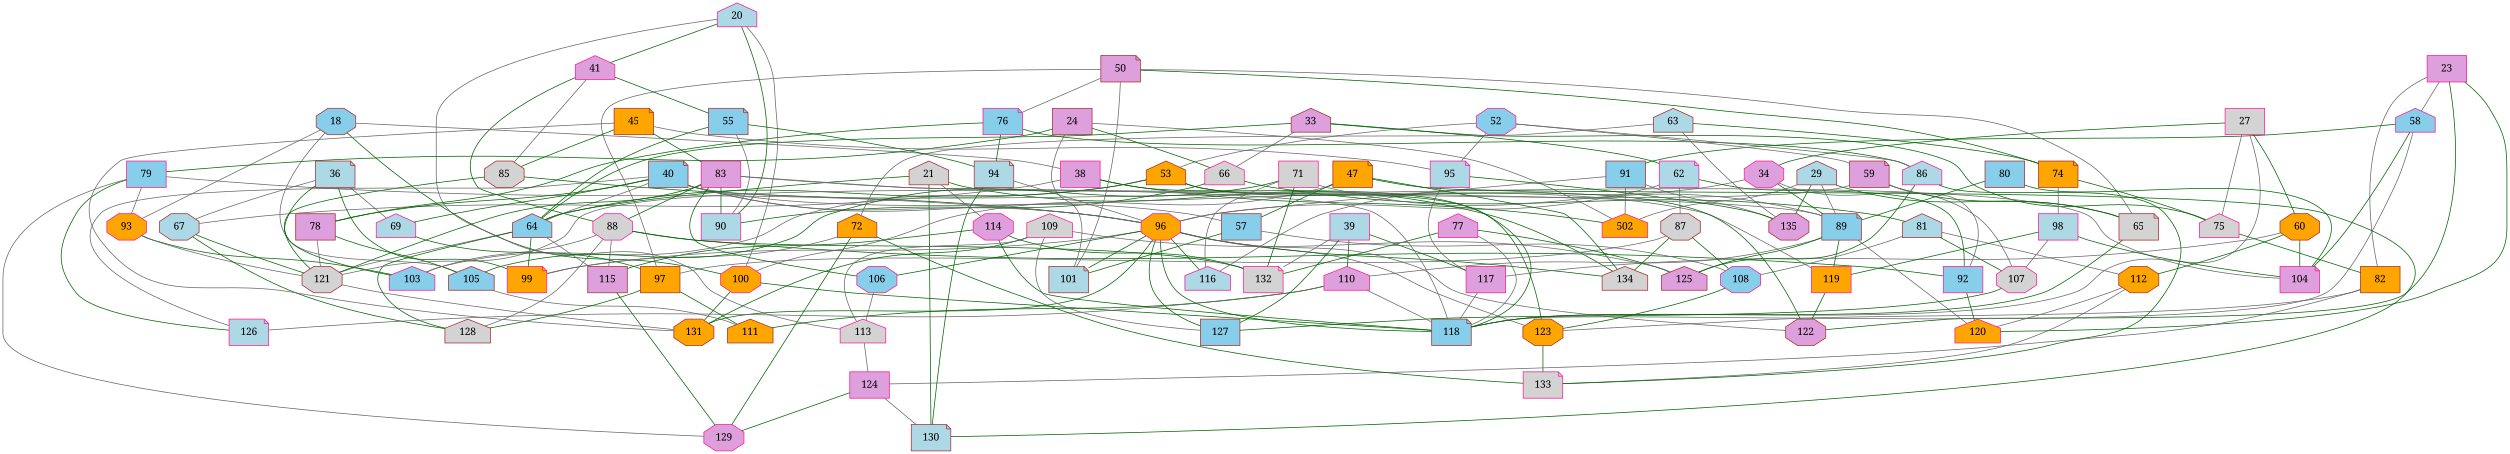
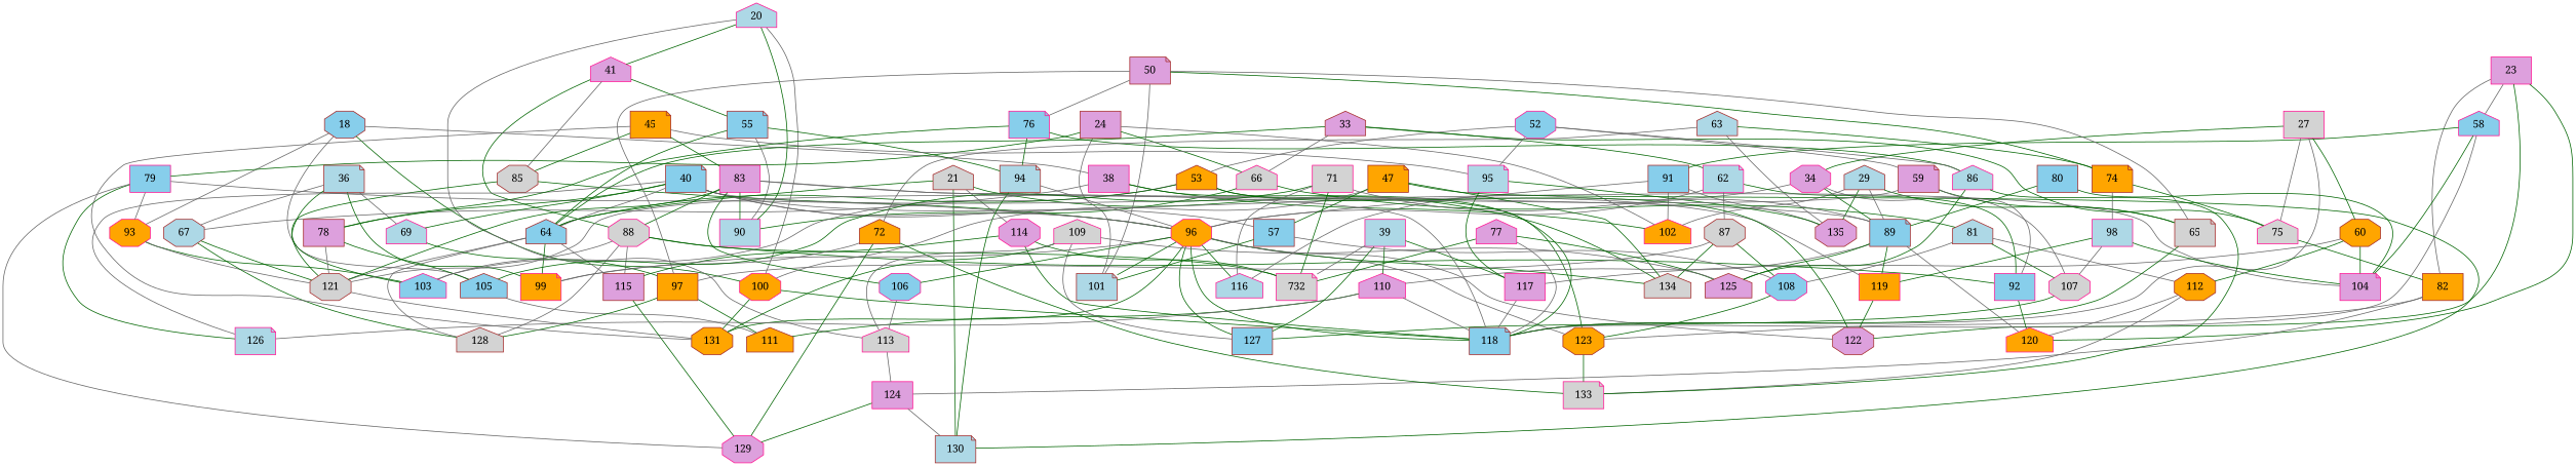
  graph {
    fontname="Noto Serif"
    node [color=brown fillcolor=plum fontname="Noto Serif" shape=house style=filled]
    edge [color=darkgreen fontname="Noto Serif"]
    18 [fillcolor=skyblue shape=octagon]
    38 [color=deeppink shape=box]
    93 [color=deeppink fillcolor=orange shape=octagon]
    100 [color=deeppink fillcolor=orange shape=octagon super="+26"]
    105 [fillcolor=skyblue]
-   102 [color=deeppink fillcolor=orange label=502]
+   102 [color=deeppink fillcolor=orange]
    67 [fillcolor=lightblue shape=octagon]
    123 [fillcolor=orange shape=octagon super="+1+56"]
    103 [color=deeppink fillcolor=skyblue]
    121 [fillcolor=lightgrey shape=octagon super="+9+31"]
    118 [fillcolor=skyblue shape=note super="+73+35"]
    131 [fillcolor=orange shape=octagon super="+43"]
    111 [fillcolor=orange]
    20 [color=deeppink fillcolor=lightblue]
    41 [color=deeppink]
    90 [color=deeppink fillcolor=lightblue shape=box]
    113 [color=deeppink fillcolor=lightgrey]
    55 [fillcolor=skyblue shape=note]
    85 [fillcolor=lightgrey shape=octagon]
    88 [color=deeppink fillcolor=lightgrey shape=octagon super="+19"]
    124 [color=deeppink shape=box]
    64 [fillcolor=skyblue super="+4+11+12"]
    99 [color=deeppink fillcolor=orange shape=note]
    115 [shape=box]
    128 [fillcolor=lightgrey]
    21 [fillcolor=lightgrey]
    114 [color=deeppink shape=octagon]
    130 [fillcolor=lightblue shape=note]
    134 [fillcolor=lightgrey]
-   132 [color=deeppink fillcolor=lightgrey shape=note super="+61"]
+   132 [color=deeppink fillcolor=lightgrey shape=note super="+61" label=732]
    23 [color=deeppink shape=box]
    58 [color=deeppink fillcolor=skyblue]
    82 [fillcolor=orange shape=box]
    120 [color=deeppink fillcolor=orange]
    122 [shape=octagon]
    104 [color=deeppink shape=note super="+44"]
    91 [fillcolor=skyblue shape=box]
    24 [shape=box]
    66 [color=deeppink fillcolor=lightgrey]
    79 [color=deeppink fillcolor=skyblue shape=box super="+68"]
    101 [fillcolor=lightblue shape=note super="+28"]
    81 [fillcolor=lightblue]
    96 [color=deeppink fillcolor=orange shape=octagon super="+2+30+5+15+51+25+48"]
    126 [color=deeppink fillcolor=lightblue shape=note]
    129 [color=deeppink shape=octagon]
    27 [color=deeppink fillcolor=lightgrey shape=box]
    34 [color=deeppink shape=octagon]
    60 [fillcolor=orange shape=octagon]
    75 [color=deeppink fillcolor=lightgrey]
    89 [fillcolor=skyblue shape=note super="+84+13"]
    107 [color=deeppink fillcolor=lightgrey shape=octagon]
    116 [color=deeppink fillcolor=lightblue]
    117 [color=deeppink shape=box]
    112 [fillcolor=orange shape=octagon]
    29 [fillcolor=lightblue]
    65 [fillcolor=lightgrey shape=note]
    135 [shape=octagon]
    110 [color=deeppink super="+42"]
    119 [color=deeppink fillcolor=orange shape=box]
    125
    33
    62 [color=deeppink fillcolor=lightblue shape=note]
    92 [color=deeppink fillcolor=skyblue shape=box]
    87 [fillcolor=lightgrey shape=octagon]
    127 [fillcolor=skyblue shape=box]
    36 [fillcolor=lightblue shape=note]
    69 [color=deeppink fillcolor=lightblue]
    97 [fillcolor=orange shape=box super="+22"]
    133 [color=deeppink fillcolor=lightgrey shape=note super="+70"]
    39 [color=deeppink fillcolor=lightblue shape=box]
    40 [fillcolor=skyblue shape=note super="+14+37"]
    57 [fillcolor=skyblue shape=box]
    78 [shape=box]
    108 [color=deeppink fillcolor=skyblue shape=octagon]
    106 [color=deeppink fillcolor=skyblue shape=octagon]
    94 [fillcolor=lightblue shape=note]
    83 [color=deeppink shape=box super="+32"]
    45 [fillcolor=orange shape=note]
    95 [color=deeppink fillcolor=lightblue shape=note]
    47 [fillcolor=orange shape=note]
    50 [shape=note super="+10"]
    74 [fillcolor=orange shape=note]
    76 [color=deeppink fillcolor=skyblue shape=note]
    98 [color=deeppink fillcolor=lightblue shape=box]
    86 [color=deeppink fillcolor=lightblue]
    53 [fillcolor=orange super="+49"]
    52 [color=deeppink fillcolor=skyblue shape=octagon]
    59 [shape=note]
    72 [fillcolor=orange super="+54"]
    63 [fillcolor=lightblue]
    71 [color=deeppink fillcolor=lightgrey shape=box]
    77 [color=deeppink]
    80 [fillcolor=skyblue shape=box]
    109 [color=deeppink fillcolor=lightgrey]
    18 -- 38 [color=gray40]
    18 -- 93 [color=gray40]
    18 -- 100
    18 -- 105 [color=gray40]
    38 -- 102
    38 -- 67 [color=gray40]
    38 -- 123
    93 -- 103
    93 -- 121 [color=gray40]
    100 -- 118 [weight=2]
    100 -- 131
    105 -- 111 [color=gray40]
    67 -- 121
    67 -- 128
    123 -- 133 [weight=2]
    121 -- 131 [color=gray40]
    20 -- 100 [color=gray40]
    20 -- 41
    20 -- 90
    20 -- 113 [color=gray40]
    41 -- 55
    41 -- 85 [color=gray40]
    41 -- 88
    113 -- 124 [color=gray40]
    55 -- 90 [color=gray40]
    55 -- 64
    55 -- 94
    85 -- 121
    85 -- 96
    88 -- 103 [color=gray40]
    88 -- 115 [color=gray40]
    88 -- 128 [color=gray40]
    88 -- 132
    88 -- 92
    124 -- 130 [color=gray40]
    124 -- 129
    64 -- 121 [color=gray40]
    64 -- 99
    64 -- 115 [color=gray40]
-   64 -- 128
+   64 -- 128 [color=gray40]
    115 -- 129
    21 -- 64
    21 -- 114 [color=gray40]
    21 -- 130
    21 -- 134
    114 -- 118
    114 -- 115
    114 -- 132
    23 -- 58 [color=gray40]
    23 -- 82 [color=gray40]
    23 -- 120
    23 -- 122
    58 -- 118 [color=gray40]
    58 -- 104
    58 -- 91
    82 -- 123 [color=gray40]
    82 -- 124 [color=gray40]
    91 -- 102 [color=gray40]
    91 -- 96 [color=gray40]
    91 -- 135 [color=gray40]
    24 -- 102 [color=gray40]
    24 -- 66
    24 -- 79
    24 -- 101 [color=gray40]
    66 -- 90
    66 -- 81
    79 -- 93 [color=gray40]
    79 -- 96 [color=gray40 weight=2]
    79 -- 126
    79 -- 129 [color=gray40]
    81 -- 107
    81 -- 112 [color=gray40]
    81 -- 108 [color=gray40]
    96 -- 123 [color=gray40 weight=3]
    96 -- 118
    96 -- 131 [weight=2]
    96 -- 99 [color=gray40]
    96 -- 134
    96 -- 122 [color=gray40]
    96 -- 101 [weight=2]
    96 -- 116
    96 -- 127
    96 -- 106 [weight=2]
    27 -- 118 [color=gray40]
    27 -- 34
    27 -- 60
    27 -- 75 [color=gray40]
    34 -- 89
    34 -- 107 [color=gray40]
    34 -- 116 [color=gray40]
    60 -- 104
    60 -- 117 [color=gray40]
    60 -- 112
    75 -- 82
    89 -- 120 [color=gray40]
    89 -- 110 [color=gray40]
    89 -- 119
    89 -- 125
    107 -- 127
    117 -- 118 [color=gray40]
    112 -- 120 [color=gray40]
    112 -- 133 [color=gray40]
    29 -- 102 [color=gray40]
    29 -- 89 [color=gray40]
    29 -- 65
    29 -- 135
    65 -- 118
    110 -- 118 [color=gray40]
    110 -- 111
    110 -- 126 [color=gray40 weight=2]
    119 -- 122
    33 -- 64
    33 -- 66 [color=gray40]
    33 -- 75
    33 -- 62
    62 -- 96 [color=gray40]
    62 -- 92
    62 -- 87 [color=gray40]
    92 -- 120
    87 -- 134
    87 -- 97 [color=gray40]
    87 -- 108
    36 -- 67 [color=gray40]
    36 -- 103
    36 -- 99
    36 -- 69 [color=gray40]
    69 -- 97
    97 -- 111 [weight=2]
    97 -- 128
    39 -- 132 [color=gray40]
    39 -- 117
    39 -- 110
    39 -- 127
    40 -- 64 [color=gray40]
    40 -- 104 [color=gray40]
    40 -- 96 [color=gray40]
    40 -- 126 [color=gray40]
    40 -- 119 [color=gray40]
    40 -- 69
    40 -- 57 [color=gray40]
    40 -- 78
    57 -- 101
    57 -- 108 [color=gray40]
    78 -- 105
    78 -- 121 [color=gray40]
    108 -- 123
    106 -- 113 [color=gray40]
    94 -- 130
    94 -- 96 [color=gray40]
    83 -- 121
    83 -- 118 [color=gray40]
    83 -- 90
    83 -- 88 [weight=2]
    83 -- 89 [color=gray40]
    83 -- 106
    45 -- 131 [color=gray40]
    45 -- 85
    45 -- 83
    45 -- 95 [color=gray40]
-   95 -- 117 [color=gray40]
+   95 -- 117
    95 -- 135
    47 -- 100 [color=gray40]
    47 -- 130
    47 -- 134
    47 -- 57
    50 -- 101 [color=gray40 weight=2]
    50 -- 65 [color=gray40]
    50 -- 97 [color=gray40]
    50 -- 74
    50 -- 76 [color=gray40]
    74 -- 75
    74 -- 98 [color=gray40]
    76 -- 78
    76 -- 94
    76 -- 86
    98 -- 104
    98 -- 107 [color=gray40]
    98 -- 119
    86 -- 125
    86 -- 133
    53 -- 103 [color=gray40]
    53 -- 118
    53 -- 64 [weight=2]
    53 -- 122
    52 -- 95 [color=gray40]
    52 -- 86 [color=gray40]
    52 -- 53 [color=gray40]
    52 -- 59 [color=gray40]
    59 -- 121 [color=gray40]
    59 -- 65
    59 -- 92 [color=gray40]
    72 -- 99 [color=gray40]
    72 -- 129
    72 -- 133 [weight=2]
    63 -- 135 [color=gray40]
    63 -- 74
    63 -- 72 [color=gray40 weight=2]
    71 -- 105
    71 -- 132
    71 -- 89 [color=gray40]
    71 -- 116 [color=gray40]
    77 -- 118 [color=gray40]
    77 -- 132 [weight=2]
    77 -- 125
    80 -- 104 [weight=2]
    80 -- 89 [weight=2]
    109 -- 131
    109 -- 113 [color=gray40]
    109 -- 125 [color=gray40]
    109 -- 127 [color=gray40]
  }
